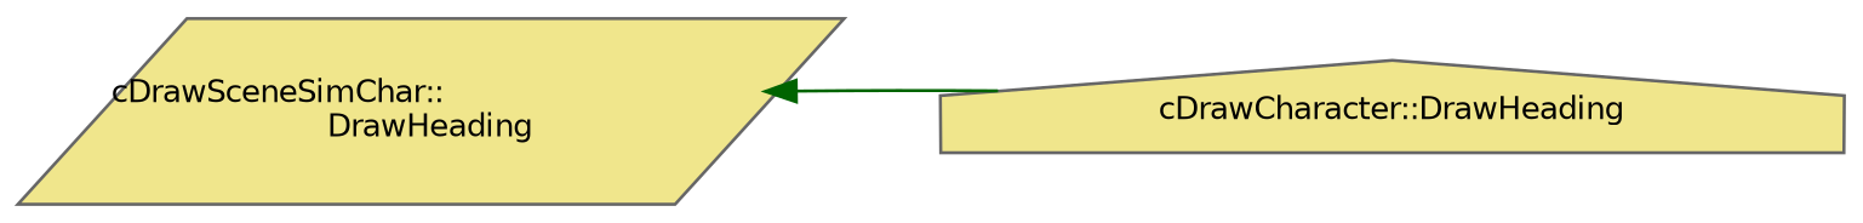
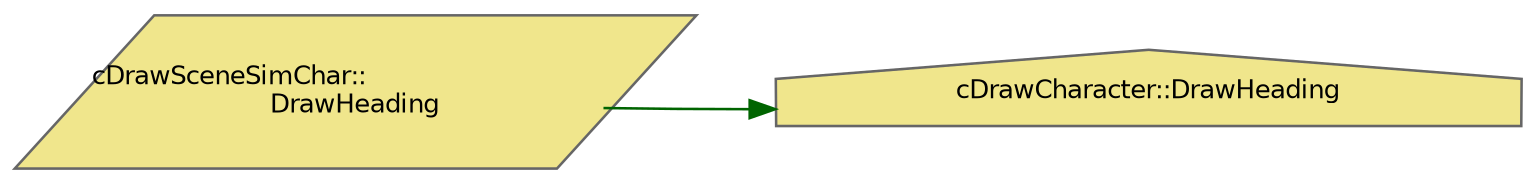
  digraph {
    rankdir=RL
    node [color=gray40 fillcolor=khaki fontname=Helvetica fontsize=10 style=filled]
    n1 [fontcolor=black height=0.2 label="cDrawCharacter::DrawHeading" shape=house width=0.4]
    n2 [height=0.2 label="cDrawSceneSimChar::\lDrawHeading" shape=parallelogram width=0.4]
-   n2 -> n1 [color=darkgreen dir=back fontname=Helvetica fontsize=10 labelfontname=Helvetica labelfontsize=10 style=solid]
+   n1 -> n2 [color=darkgreen dir=back fontname=Helvetica fontsize=10 labelfontname=Helvetica labelfontsize=10 style=solid]
  }
